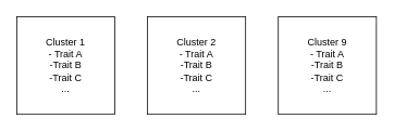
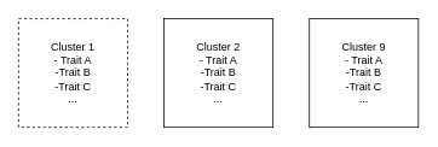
  <mxCell id="0" />
  <mxCell id="1" parent="0" />
- <mxCell id="2" value="Cluster 1&lt;br&gt;- Trait A&lt;br&gt;-Trait B&lt;br&gt;-Trait C&lt;br&gt;..." style="whiteSpace=wrap;html=1;aspect=fixed;" vertex="1" parent="1"><mxGeometry x="20" y="20" width="120" height="120" as="geometry" /></mxCell>
+ <mxCell id="2" value="Cluster 1&lt;br&gt;- Trait A&lt;br&gt;-Trait B&lt;br&gt;-Trait C&lt;br&gt;..." style="whiteSpace=wrap;html=1;aspect=fixed;dashed=1;" vertex="1" parent="1"><mxGeometry x="20" y="20" width="120" height="120" as="geometry" /></mxCell>
  <mxCell id="3" value="Cluster 2&lt;br&gt;- Trait A&lt;br&gt;-Trait B&lt;br&gt;-Trait C&lt;br&gt;..." style="whiteSpace=wrap;html=1;aspect=fixed;" vertex="1" parent="1"><mxGeometry x="180" y="20" width="120" height="120" as="geometry" /></mxCell>
  <mxCell id="4" value="Cluster 9&lt;br&gt;- Trait A&lt;br&gt;-Trait B&lt;br&gt;-Trait C&lt;br&gt;..." style="whiteSpace=wrap;html=1;aspect=fixed;" vertex="1" parent="1"><mxGeometry x="340" y="20" width="120" height="120" as="geometry" /></mxCell>
